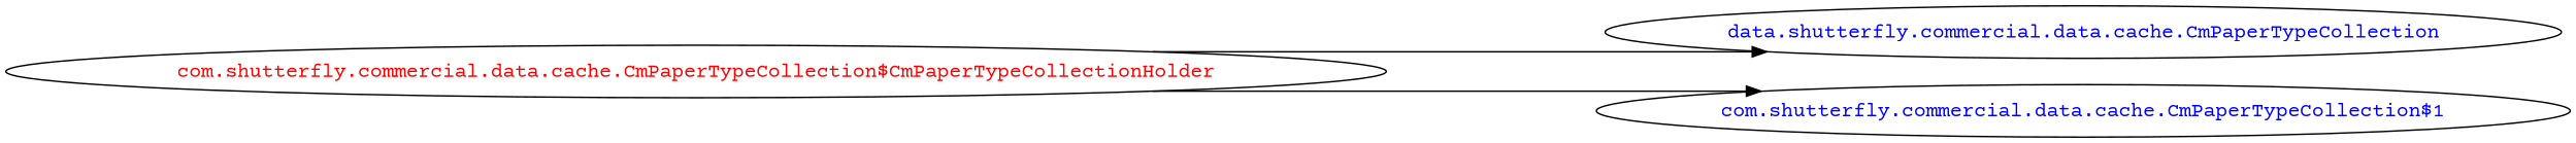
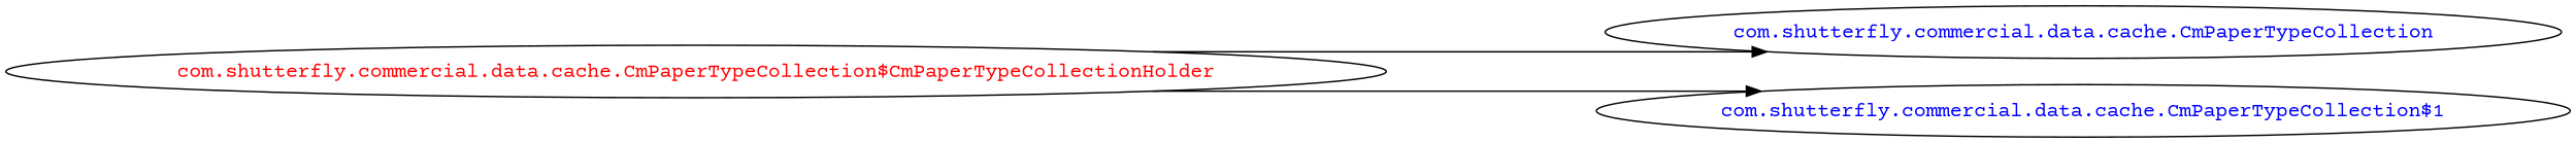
  digraph {
    concentrate=true
    rankdir=LR
    ranksep=2.0
    splines=ortho
    fontname="Courier Prime"
    node [fontcolor=blue fontname="Courier Prime"]
    edge [fontname="Courier Prime"]
    "com.shutterfly.commercial.data.cache.CmPaperTypeCollection$CmPaperTypeCollectionHolder" [fontcolor=red]
-   "com.shutterfly.commercial.data.cache.CmPaperTypeCollection" [label="data.shutterfly.commercial.data.cache.CmPaperTypeCollection"]
+   "com.shutterfly.commercial.data.cache.CmPaperTypeCollection"
    "com.shutterfly.commercial.data.cache.CmPaperTypeCollection$1"
    "com.shutterfly.commercial.data.cache.CmPaperTypeCollection$CmPaperTypeCollectionHolder" -> "com.shutterfly.commercial.data.cache.CmPaperTypeCollection"
    "com.shutterfly.commercial.data.cache.CmPaperTypeCollection$CmPaperTypeCollectionHolder" -> "com.shutterfly.commercial.data.cache.CmPaperTypeCollection$1"
  }
